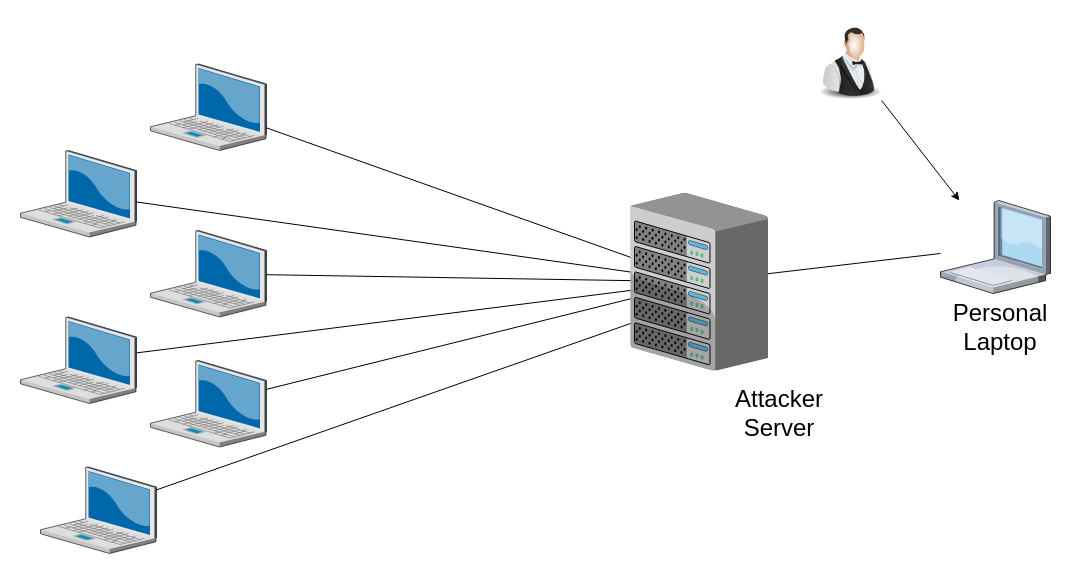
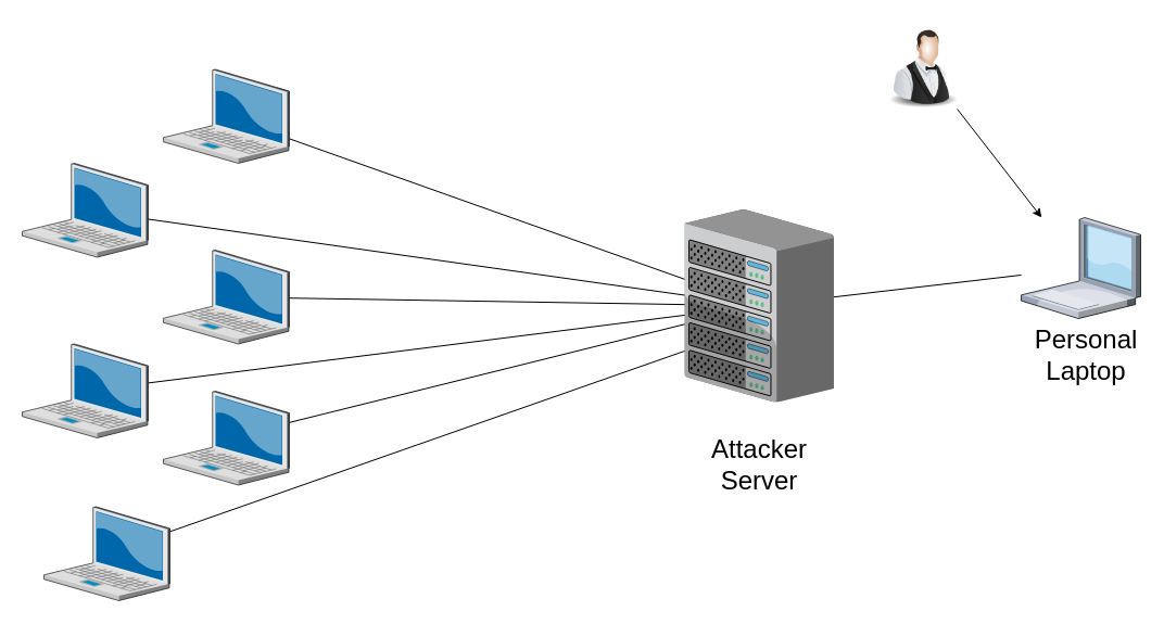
  <mxCell id="0" />
  <mxCell id="1" parent="0" />
  <mxCell id="2" value="" style="verticalLabelPosition=bottom;aspect=fixed;html=1;verticalAlign=top;strokeColor=none;align=center;outlineConnect=0;shape=mxgraph.citrix.laptop_2;" parent="1" vertex="1"><mxGeometry x="20" y="150" width="116" height="86.5" as="geometry" /></mxCell>
  <mxCell id="3" value="" style="verticalLabelPosition=bottom;aspect=fixed;html=1;verticalAlign=top;strokeColor=none;align=center;outlineConnect=0;shape=mxgraph.citrix.laptop_2;" parent="1" vertex="1"><mxGeometry x="150" y="63.5" width="116" height="86.5" as="geometry" /></mxCell>
  <mxCell id="4" value="" style="verticalLabelPosition=bottom;aspect=fixed;html=1;verticalAlign=top;strokeColor=none;align=center;outlineConnect=0;shape=mxgraph.citrix.laptop_2;" parent="1" vertex="1"><mxGeometry x="150" y="230" width="116" height="86.5" as="geometry" /></mxCell>
  <mxCell id="5" value="" style="verticalLabelPosition=bottom;aspect=fixed;html=1;verticalAlign=top;strokeColor=none;align=center;outlineConnect=0;shape=mxgraph.citrix.laptop_2;" parent="1" vertex="1"><mxGeometry x="20" y="316.5" width="116" height="86.5" as="geometry" /></mxCell>
  <mxCell id="6" value="" style="verticalLabelPosition=bottom;aspect=fixed;html=1;verticalAlign=top;strokeColor=none;align=center;outlineConnect=0;shape=mxgraph.citrix.laptop_2;" parent="1" vertex="1"><mxGeometry x="40" y="466.5" width="116" height="86.5" as="geometry" /></mxCell>
  <mxCell id="7" value="" style="verticalLabelPosition=bottom;aspect=fixed;html=1;verticalAlign=top;strokeColor=none;align=center;outlineConnect=0;shape=mxgraph.citrix.laptop_2;" parent="1" vertex="1"><mxGeometry x="150" y="360" width="116" height="86.5" as="geometry" /></mxCell>
  <mxCell id="8" value="" style="verticalLabelPosition=bottom;aspect=fixed;html=1;verticalAlign=top;strokeColor=none;align=center;outlineConnect=0;shape=mxgraph.citrix.chassis;" parent="1" vertex="1"><mxGeometry x="630" y="192.5" width="137.5" height="177.5" as="geometry" /></mxCell>
  <mxCell id="9" value="" style="verticalLabelPosition=bottom;aspect=fixed;html=1;verticalAlign=top;strokeColor=none;align=center;outlineConnect=0;shape=mxgraph.citrix.laptop_1;" parent="1" vertex="1"><mxGeometry x="940" y="200" width="110" height="93.08" as="geometry" /></mxCell>
  <mxCell id="10" value="" style="endArrow=none;html=1;" parent="1" source="3" target="8" edge="1"><mxGeometry width="50" height="50" relative="1" as="geometry"><mxPoint x="530" y="350" as="sourcePoint" /><mxPoint x="580" y="300" as="targetPoint" /></mxGeometry></mxCell>
  <mxCell id="11" value="" style="endArrow=none;html=1;" parent="1" source="2" target="8" edge="1"><mxGeometry width="50" height="50" relative="1" as="geometry"><mxPoint x="276" y="146.88" as="sourcePoint" /><mxPoint x="590" y="310" as="targetPoint" /></mxGeometry></mxCell>
  <mxCell id="12" value="" style="endArrow=none;html=1;" parent="1" source="4" target="8" edge="1"><mxGeometry width="50" height="50" relative="1" as="geometry"><mxPoint x="146" y="216.476" as="sourcePoint" /><mxPoint x="600" y="320" as="targetPoint" /></mxGeometry></mxCell>
  <mxCell id="13" value="" style="endArrow=none;html=1;" parent="1" source="5" target="8" edge="1"><mxGeometry width="50" height="50" relative="1" as="geometry"><mxPoint x="276" y="290.167" as="sourcePoint" /><mxPoint x="610" y="330" as="targetPoint" /></mxGeometry></mxCell>
  <mxCell id="14" value="" style="endArrow=none;html=1;" parent="1" source="7" target="8" edge="1"><mxGeometry width="50" height="50" relative="1" as="geometry"><mxPoint x="146" y="366.507" as="sourcePoint" /><mxPoint x="620" y="340" as="targetPoint" /></mxGeometry></mxCell>
  <mxCell id="15" value="" style="endArrow=none;html=1;" parent="1" source="6" edge="1"><mxGeometry width="50" height="50" relative="1" as="geometry"><mxPoint x="156" y="376.507" as="sourcePoint" /><mxPoint x="630" y="323" as="targetPoint" /></mxGeometry></mxCell>
- <mxCell id="16" value="&lt;span style=&quot;font-size: 24px&quot;&gt;Attacker Server&lt;/span&gt;" style="text;html=1;strokeColor=none;fillColor=none;align=center;verticalAlign=middle;whiteSpace=wrap;rounded=0;" parent="1" vertex="1"><mxGeometry x="718.75" y="388" width="120" height="50" as="geometry" /></mxCell>
+ <mxCell id="16" value="&lt;span style=&quot;font-size: 24px&quot;&gt;Attacker Server&lt;/span&gt;" style="text;html=1;strokeColor=none;fillColor=none;align=center;verticalAlign=middle;whiteSpace=wrap;rounded=0;" parent="1" vertex="1"><mxGeometry x="638.75" y="403" width="120" height="50" as="geometry" /></mxCell>
  <mxCell id="17" value="" style="image;html=1;image=img/lib/clip_art/people/Waiter_128x128.png" parent="1" vertex="1"><mxGeometry x="810" y="20" width="80" height="80" as="geometry" /></mxCell>
  <mxCell id="18" value="" style="endArrow=classic;html=1;" parent="1" source="17" target="9" edge="1"><mxGeometry width="50" height="50" relative="1" as="geometry"><mxPoint x="530" y="330" as="sourcePoint" /><mxPoint x="580" y="280" as="targetPoint" /></mxGeometry></mxCell>
  <mxCell id="19" value="" style="endArrow=none;html=1;" parent="1" source="8" target="9" edge="1"><mxGeometry width="50" height="50" relative="1" as="geometry"><mxPoint x="530" y="330" as="sourcePoint" /><mxPoint x="580" y="280" as="targetPoint" /></mxGeometry></mxCell>
  <mxCell id="20" value="&lt;font style=&quot;font-size: 24px&quot;&gt;Personal Laptop&lt;/font&gt;" style="text;html=1;strokeColor=none;fillColor=none;align=center;verticalAlign=middle;whiteSpace=wrap;rounded=0;" parent="1" vertex="1"><mxGeometry x="950" y="316.5" width="100" height="20" as="geometry" /></mxCell>
